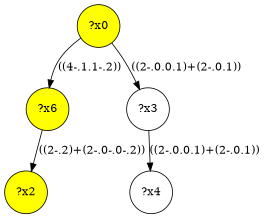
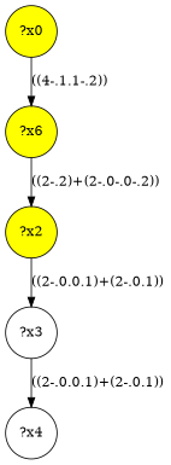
  digraph {
    node [fillcolor=yellow shape=circle style="filled,"]
    n1 [label="?x6"]
    n2 [label="?x2"]
    n3 [label="?x3" fillcolor="" style=""]
    n4 [label="?x0"]
    n5 [label="?x4" fillcolor="" style=""]
    n1 -> n2 [label="((2-.2)+(2-.0-.0-.2))"]
-   n4 -> n3 [label="((2-.0.0.1)+(2-.0.1))"]
+   n2 -> n3 [label="((2-.0.0.1)+(2-.0.1))"]
    n3 -> n5 [label="((2-.0.0.1)+(2-.0.1))"]
    n4 -> n1 [label="((4-.1.1-.2))"]
  }
